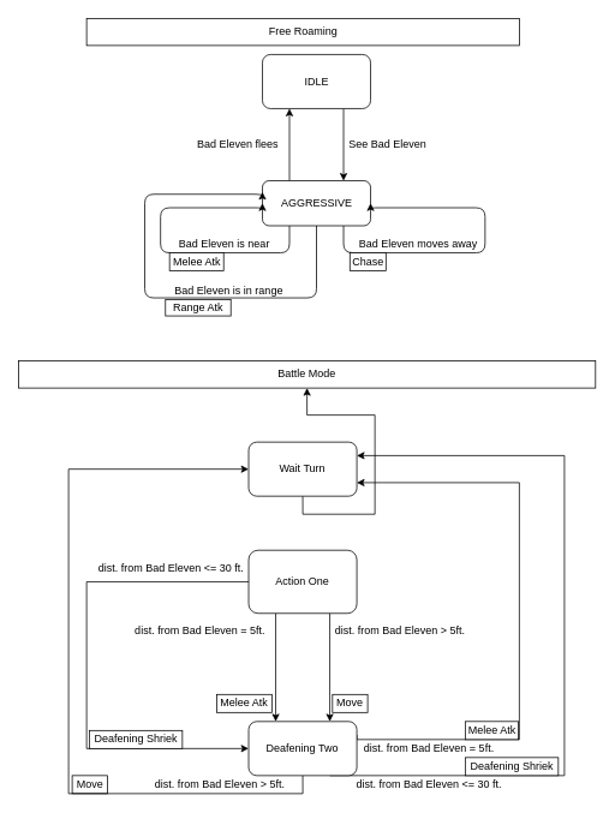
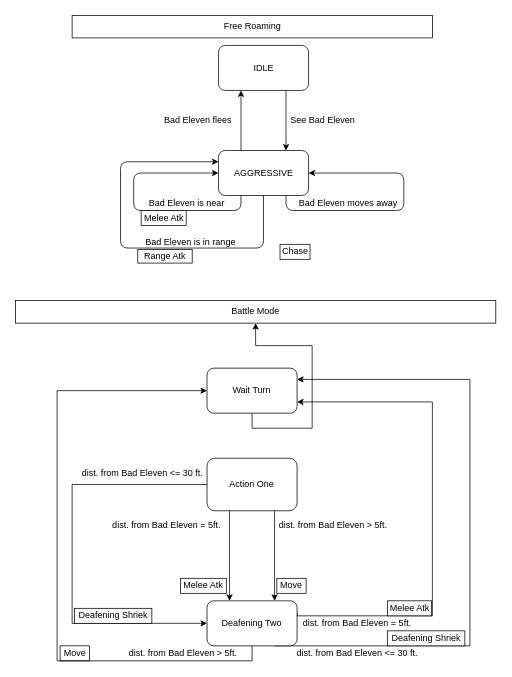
  <mxCell id="0" />
  <mxCell id="1" parent="0" />
  <mxCell id="2" style="edgeStyle=orthogonalEdgeStyle;rounded=0;orthogonalLoop=1;jettySize=auto;html=1;exitX=0.75;exitY=1;exitDx=0;exitDy=0;entryX=0.75;entryY=0;entryDx=0;entryDy=0;" parent="1" source="3" target="5" edge="1"><mxGeometry relative="1" as="geometry" /></mxCell>
  <mxCell id="3" value="IDLE" style="rounded=1;whiteSpace=wrap;html=1;" parent="1" vertex="1"><mxGeometry x="290.5" y="60" width="120" height="60" as="geometry" /></mxCell>
  <mxCell id="4" style="edgeStyle=orthogonalEdgeStyle;rounded=0;orthogonalLoop=1;jettySize=auto;html=1;exitX=0.25;exitY=0;exitDx=0;exitDy=0;entryX=0.25;entryY=1;entryDx=0;entryDy=0;" parent="1" source="5" target="3" edge="1"><mxGeometry relative="1" as="geometry" /></mxCell>
- <mxCell id="5" value="AGGRESSIVE" style="rounded=1;whiteSpace=wrap;html=1;" parent="1" vertex="1"><mxGeometry x="290.5" y="200" width="120" height="50" as="geometry" /></mxCell>
+ <mxCell id="5" value="AGGRESSIVE" style="rounded=1;whiteSpace=wrap;html=1;" parent="1" vertex="1"><mxGeometry x="290.5" y="200" width="120" height="60" as="geometry" /></mxCell>
  <mxCell id="6" value="See Bad Eleven" style="text;html=1;align=center;verticalAlign=middle;resizable=0;points=[];autosize=1;" parent="1" vertex="1"><mxGeometry x="378.5" y="150" width="100" height="20" as="geometry" /></mxCell>
  <mxCell id="7" value="Bad Eleven flees" style="text;html=1;align=center;verticalAlign=middle;resizable=0;points=[];autosize=1;" parent="1" vertex="1"><mxGeometry x="207.5" y="150" width="110" height="20" as="geometry" /></mxCell>
  <mxCell id="8" style="edgeStyle=orthogonalEdgeStyle;orthogonalLoop=1;jettySize=auto;html=1;exitX=0.75;exitY=1;exitDx=0;exitDy=0;entryX=1;entryY=0.5;entryDx=0;entryDy=0;rounded=1;" parent="1" source="5" target="5" edge="1"><mxGeometry relative="1" as="geometry"><Array as="points"><mxPoint x="380.5" y="280" /><mxPoint x="537.5" y="280" /><mxPoint x="537.5" y="230" /></Array></mxGeometry></mxCell>
  <mxCell id="9" value="Bad Eleven moves away" style="text;html=1;align=center;verticalAlign=middle;resizable=0;points=[];autosize=1;" parent="1" vertex="1"><mxGeometry x="387.5" y="260" width="150" height="20" as="geometry" /></mxCell>
- <mxCell id="10" value="Chase" style="rounded=0;whiteSpace=wrap;html=1;" parent="1" vertex="1"><mxGeometry x="387.5" y="280" width="40" height="20" as="geometry" /></mxCell>
+ <mxCell id="10" value="Chase" style="rounded=0;whiteSpace=wrap;html=1;" parent="1" vertex="1"><mxGeometry x="372.5" y="325" width="40" height="20" as="geometry" /></mxCell>
  <mxCell id="11" style="edgeStyle=orthogonalEdgeStyle;rounded=1;orthogonalLoop=1;jettySize=auto;html=1;exitX=0.25;exitY=1;exitDx=0;exitDy=0;entryX=0;entryY=0.5;entryDx=0;entryDy=0;" parent="1" source="5" target="5" edge="1"><mxGeometry relative="1" as="geometry"><Array as="points"><mxPoint x="320.5" y="280" /><mxPoint x="177.5" y="280" /><mxPoint x="177.5" y="230" /></Array></mxGeometry></mxCell>
  <mxCell id="12" value="Bad Eleven is near" style="text;html=1;align=center;verticalAlign=middle;resizable=0;points=[];autosize=1;" parent="1" vertex="1"><mxGeometry x="187.5" y="260" width="120" height="20" as="geometry" /></mxCell>
  <mxCell id="13" value="Melee Atk" style="rounded=0;whiteSpace=wrap;html=1;" parent="1" vertex="1"><mxGeometry x="187.5" y="280" width="60" height="20" as="geometry" /></mxCell>
  <mxCell id="14" value="Free Roaming" style="rounded=0;whiteSpace=wrap;html=1;" parent="1" vertex="1"><mxGeometry x="95.5" y="20" width="480" height="30" as="geometry" /></mxCell>
  <mxCell id="15" value="Battle Mode" style="rounded=0;whiteSpace=wrap;html=1;" parent="1" vertex="1"><mxGeometry x="20" y="400" width="640" height="30" as="geometry" /></mxCell>
  <mxCell id="16" style="edgeStyle=orthogonalEdgeStyle;rounded=0;orthogonalLoop=1;jettySize=auto;html=1;exitX=0.75;exitY=1;exitDx=0;exitDy=0;entryX=0.75;entryY=0;entryDx=0;entryDy=0;" edge="1" parent="1" source="19" target="26"><mxGeometry relative="1" as="geometry" /></mxCell>
  <mxCell id="17" style="edgeStyle=orthogonalEdgeStyle;rounded=0;orthogonalLoop=1;jettySize=auto;html=1;exitX=0.25;exitY=1;exitDx=0;exitDy=0;entryX=0.25;entryY=0;entryDx=0;entryDy=0;" edge="1" parent="1" source="19" target="26"><mxGeometry relative="1" as="geometry" /></mxCell>
  <mxCell id="18" style="edgeStyle=orthogonalEdgeStyle;rounded=0;orthogonalLoop=1;jettySize=auto;html=1;exitX=0;exitY=0.5;exitDx=0;exitDy=0;entryX=0;entryY=0.5;entryDx=0;entryDy=0;" edge="1" parent="1" source="19" target="26"><mxGeometry relative="1" as="geometry"><Array as="points"><mxPoint x="95.5" y="645" /><mxPoint x="95.5" y="830" /></Array></mxGeometry></mxCell>
  <mxCell id="19" value="Action One" style="rounded=1;whiteSpace=wrap;html=1;" parent="1" vertex="1"><mxGeometry x="275.25" y="610" width="120" height="70" as="geometry" /></mxCell>
  <mxCell id="20" style="edgeStyle=orthogonalEdgeStyle;rounded=0;orthogonalLoop=1;jettySize=auto;html=1;exitX=0.5;exitY=1;exitDx=0;exitDy=0;" edge="1" parent="1" source="21" target="15"><mxGeometry relative="1" as="geometry" /></mxCell>
  <mxCell id="21" value="Wait Turn" style="rounded=1;whiteSpace=wrap;html=1;" parent="1" vertex="1"><mxGeometry x="275.25" y="490" width="120" height="60" as="geometry" /></mxCell>
  <mxCell id="22" value="Move" style="rounded=0;whiteSpace=wrap;html=1;" parent="1" vertex="1"><mxGeometry x="79.5" y="860" width="39" height="20" as="geometry" /></mxCell>
  <mxCell id="23" style="edgeStyle=orthogonalEdgeStyle;rounded=0;orthogonalLoop=1;jettySize=auto;html=1;exitX=1;exitY=0.25;exitDx=0;exitDy=0;entryX=1;entryY=0.75;entryDx=0;entryDy=0;" parent="1" source="26" target="21" edge="1"><mxGeometry relative="1" as="geometry"><Array as="points"><mxPoint x="395.5" y="820" /><mxPoint x="575.5" y="820" /><mxPoint x="575.5" y="535" /></Array></mxGeometry></mxCell>
  <mxCell id="24" style="edgeStyle=orthogonalEdgeStyle;rounded=0;orthogonalLoop=1;jettySize=auto;html=1;exitX=0.75;exitY=1;exitDx=0;exitDy=0;entryX=1;entryY=0.25;entryDx=0;entryDy=0;" parent="1" source="26" edge="1" target="21"><mxGeometry relative="1" as="geometry"><mxPoint x="393.5" y="490" as="targetPoint" /><Array as="points"><mxPoint x="625.5" y="860" /><mxPoint x="625.5" y="505" /></Array></mxGeometry></mxCell>
  <mxCell id="25" style="edgeStyle=orthogonalEdgeStyle;rounded=0;orthogonalLoop=1;jettySize=auto;html=1;exitX=0.5;exitY=1;exitDx=0;exitDy=0;entryX=0;entryY=0.5;entryDx=0;entryDy=0;" edge="1" parent="1" source="26" target="21"><mxGeometry relative="1" as="geometry"><Array as="points"><mxPoint x="335.5" y="880" /><mxPoint x="75.5" y="880" /><mxPoint x="75.5" y="520" /></Array></mxGeometry></mxCell>
  <mxCell id="26" value="Deafening Two" style="rounded=1;whiteSpace=wrap;html=1;" parent="1" vertex="1"><mxGeometry x="275.25" y="800" width="120" height="60" as="geometry" /></mxCell>
  <mxCell id="27" value="dist. from Bad Eleven = 5ft." style="text;html=1;align=center;verticalAlign=middle;resizable=0;points=[];autosize=1;" parent="1" vertex="1"><mxGeometry x="395.25" y="820" width="160" height="20" as="geometry" /></mxCell>
  <mxCell id="28" value="Melee Atk" style="rounded=0;whiteSpace=wrap;html=1;" parent="1" vertex="1"><mxGeometry x="515.5" y="800" width="59" height="20" as="geometry" /></mxCell>
  <mxCell id="29" value="dist. from Bad Eleven &amp;gt; 5ft." style="text;html=1;align=center;verticalAlign=middle;resizable=0;points=[];autosize=1;" parent="1" vertex="1"><mxGeometry x="363" y="690" width="160" height="20" as="geometry" /></mxCell>
  <mxCell id="30" value="Move" style="rounded=0;whiteSpace=wrap;html=1;" parent="1" vertex="1"><mxGeometry x="368.25" y="770" width="39" height="20" as="geometry" /></mxCell>
  <mxCell id="31" value="dist. from Bad Eleven = 5ft." style="text;html=1;align=center;verticalAlign=middle;resizable=0;points=[];autosize=1;" parent="1" vertex="1"><mxGeometry x="141" y="690" width="160" height="20" as="geometry" /></mxCell>
  <mxCell id="32" value="Melee Atk" style="rounded=0;whiteSpace=wrap;html=1;" parent="1" vertex="1"><mxGeometry x="240.07" y="770" width="60.93" height="20" as="geometry" /></mxCell>
  <mxCell id="33" value="Deafening Shriek" style="rounded=0;whiteSpace=wrap;html=1;" parent="1" vertex="1"><mxGeometry x="98.5" y="810" width="103.25" height="20" as="geometry" /></mxCell>
  <mxCell id="34" value="dist. from Bad Eleven &amp;lt;= 30 ft." style="text;html=1;align=center;verticalAlign=middle;resizable=0;points=[];autosize=1;" parent="1" vertex="1"><mxGeometry x="98.5" y="620" width="180" height="20" as="geometry" /></mxCell>
  <mxCell id="35" value="dist. from Bad Eleven &amp;lt;= 30 ft." style="text;html=1;align=center;verticalAlign=middle;resizable=0;points=[];autosize=1;" parent="1" vertex="1"><mxGeometry x="385.25" y="860" width="180" height="20" as="geometry" /></mxCell>
  <mxCell id="36" value="Deafening Shriek" style="rounded=0;whiteSpace=wrap;html=1;" parent="1" vertex="1"><mxGeometry x="515.5" y="840" width="103.25" height="20" as="geometry" /></mxCell>
  <mxCell id="37" style="edgeStyle=orthogonalEdgeStyle;rounded=1;orthogonalLoop=1;jettySize=auto;html=1;exitX=0.5;exitY=1;exitDx=0;exitDy=0;entryX=0;entryY=0.25;entryDx=0;entryDy=0;" parent="1" source="5" target="5" edge="1"><mxGeometry relative="1" as="geometry"><Array as="points"><mxPoint x="351" y="330" /><mxPoint x="160" y="330" /><mxPoint x="160" y="215" /></Array></mxGeometry></mxCell>
  <mxCell id="38" value="Bad Eleven is in range" style="text;html=1;align=center;verticalAlign=middle;resizable=0;points=[];autosize=1;" parent="1" vertex="1"><mxGeometry x="183" y="312" width="140" height="20" as="geometry" /></mxCell>
  <mxCell id="39" value="Range Atk" style="rounded=0;whiteSpace=wrap;html=1;" parent="1" vertex="1"><mxGeometry x="183" y="332" width="72.5" height="18" as="geometry" /></mxCell>
  <mxCell id="40" value="dist. from Bad Eleven &amp;gt; 5ft." style="text;html=1;align=center;verticalAlign=middle;resizable=0;points=[];autosize=1;" parent="1" vertex="1"><mxGeometry x="163" y="860" width="160" height="20" as="geometry" /></mxCell>
